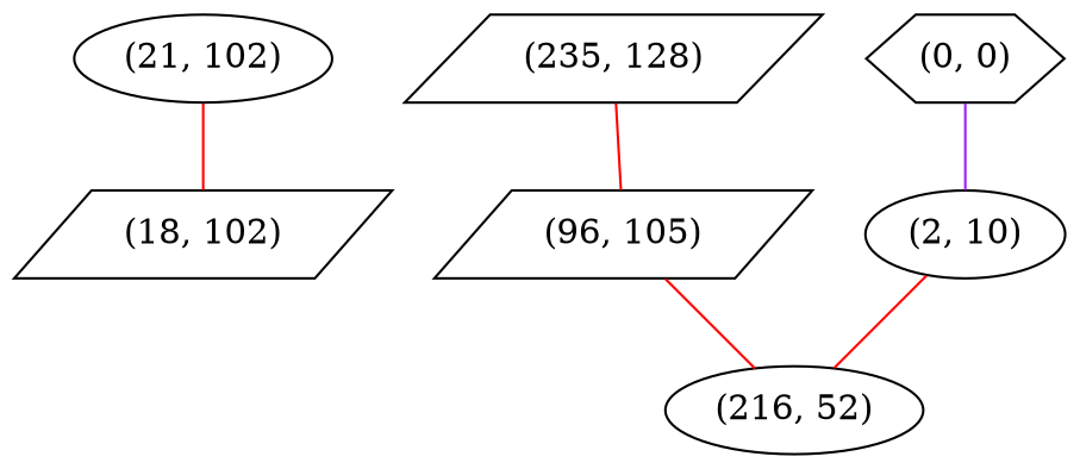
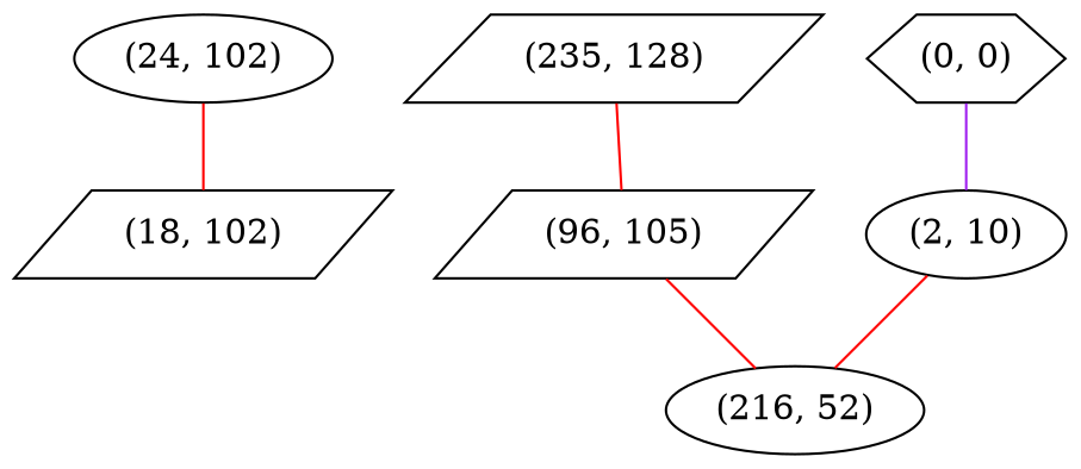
  graph {
    node [shape=ellipse]
    edge [color=red weight=1]
-   "(21, 102)"
+   "(21, 102)" [label="(24, 102)"]
    "(18, 102)" [shape=parallelogram]
    n3 [label="(216, 52)"]
    "(96, 105)" [shape=parallelogram]
    "(0, 0)" [shape=hexagon]
    "(2, 10)"
    "(235, 128)" [shape=parallelogram]
    "(21, 102)" -- "(18, 102)"
    "(96, 105)" -- n3
    "(0, 0)" -- "(2, 10)" [color=purple weight=4]
    "(2, 10)" -- n3
    "(235, 128)" -- "(96, 105)"
  }
